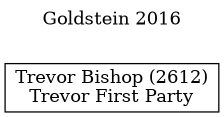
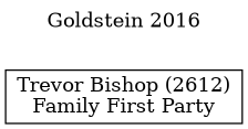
  digraph {
    label="Goldstein 2016"
    labelloc=t
    mclimit=10
    rankdir=LR
-   n1 [label="Trevor Bishop (2612)\nTrevor First Party" shape=box]
+   n1 [label="Trevor Bishop (2612)\nFamily First Party" shape=box]
  }
